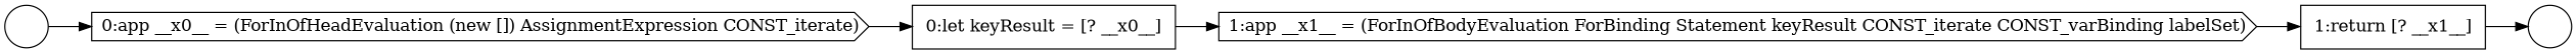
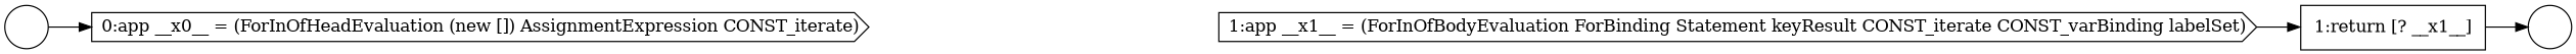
  digraph {
    rankdir=LR
    node [color=black fillcolor=white shape=cds style=filled]
    edge [color=black]
    n1 [label=<<font color="black">0:app __x0__ = (ForInOfHeadEvaluation (new []) AssignmentExpression CONST_iterate)</font>>]
-   n2 [label=<<font color="black">     <table border="0" cellborder="1" cellspacing="0" cellpadding="10">       <tr><td align="left">0:let keyResult = [? __x0__]</td></tr>     </table>   </font>> margin=0 shape=none]
    n3 [label=" " shape=circle]
    n4 [label=<<font color="black">1:app __x1__ = (ForInOfBodyEvaluation ForBinding Statement keyResult CONST_iterate CONST_varBinding labelSet)</font>>]
    n5 [label=<<font color="black">     <table border="0" cellborder="1" cellspacing="0" cellpadding="10">       <tr><td align="left">1:return [? __x1__]</td></tr>     </table>   </font>> margin=0 shape=none]
    n6 [label=" " shape=circle]
-   n1 -> n2
-   n2 -> n4
    n4 -> n5
    n5 -> n3
    n6 -> n1
  }
